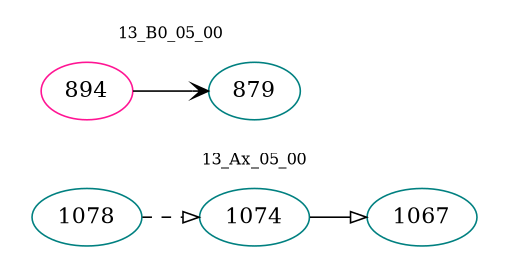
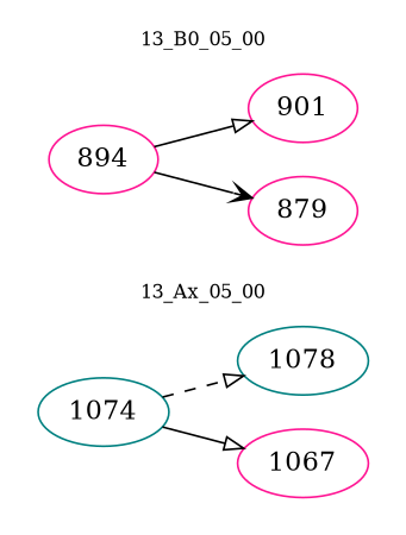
  digraph {
    rankdir=LR
    node [color=teal]
    edge [arrowhead=onormal color=black style=solid]
    n1 [label=1074]
-   n2 [label=1067]
+   n2 [color=deeppink label=1067]
    n3 [label=1078]
    n4 [color=deeppink label=894]
-   n5 [label=879]
+   n5 [color=deeppink label=879]
+   n6 [color=deeppink label=901]
    subgraph cluster_1 {
      color=white
      fontsize=10
      label="13_Ax_05_00"
      n1
      n2
      n3
    }
    subgraph cluster_2 {
      color=white
      fontsize=10
      label="13_B0_05_00"
      n4
      n5
+     n6
    }
    n1 -> n2
-   n3 -> n1 [style=dashed]
+   n1 -> n3 [style=dashed]
    n4 -> n5 [arrowhead=vee]
+   n4 -> n6
  }
